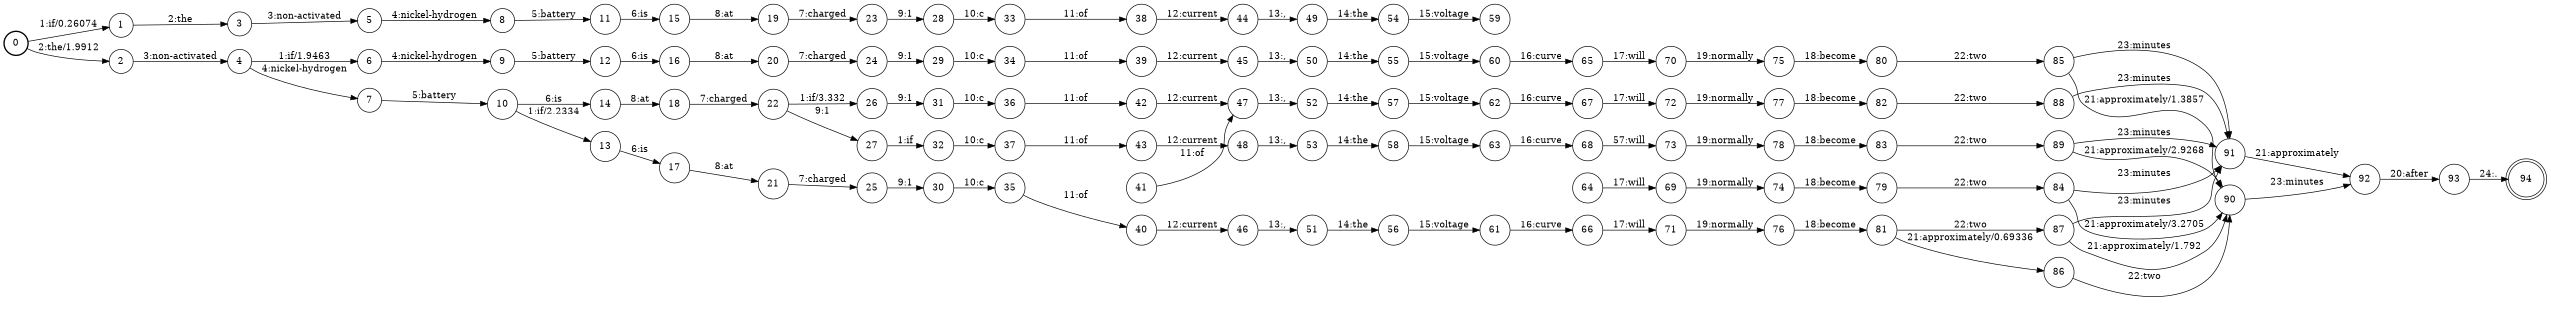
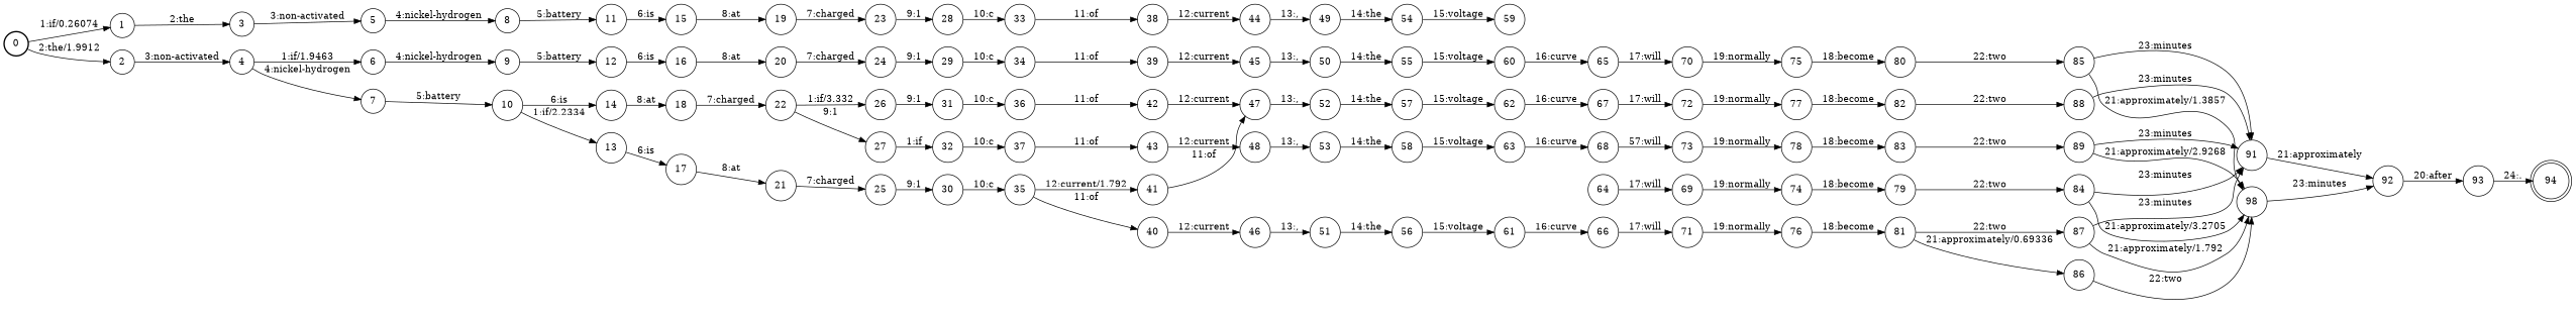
  digraph {
    nodesep=0.25
    rankdir=LR
    ranksep=0.4
    node [fontsize=14 shape=circle style=solid]
    edge [fontsize=14]
    n1 [label=0 style=bold]
    n2 [label=1]
    n3 [label=2]
    n4 [label=3]
    n5 [label=4]
    n6 [label=5]
    n7 [label=6]
    n8 [label=7]
    n9 [label=8]
    n10 [label=9]
    n11 [label=10]
    n12 [label=11]
    n13 [label=12]
    n14 [label=13]
    n15 [label=14]
    n16 [label=15]
    n17 [label=16]
    n18 [label=17]
    n19 [label=18]
    n20 [label=19]
    n21 [label=20]
    n22 [label=21]
    n23 [label=22]
    n24 [label=23]
    n25 [label=24]
    n26 [label=25]
    n27 [label=26]
    n28 [label=27]
    n29 [label=28]
    n30 [label=29]
    n31 [label=30]
    n32 [label=31]
    n33 [label=32]
    n34 [label=33]
    n35 [label=34]
    n36 [label=35]
    n37 [label=36]
    n38 [label=37]
    n39 [label=38]
    n40 [label=39]
    n41 [label=40]
    n42 [label=41]
    n43 [label=42]
    n44 [label=43]
    n45 [label=44]
    n46 [label=45]
    n47 [label=46]
    n48 [label=47]
    n49 [label=48]
    n50 [label=49]
    n51 [label=50]
    n52 [label=51]
    n53 [label=52]
    n54 [label=53]
    n55 [label=54]
    n56 [label=55]
    n57 [label=56]
    n58 [label=57]
    n59 [label=58]
    n60 [label=59]
    n61 [label=60]
    n62 [label=61]
    n63 [label=62]
    n64 [label=63]
    n65 [label=65]
    n66 [label=66]
    n67 [label=67]
    n68 [label=68]
    n69 [label=64]
    n70 [label=69]
    n71 [label=70]
    n72 [label=71]
    n73 [label=72]
    n74 [label=73]
    n75 [label=74]
    n76 [label=75]
    n77 [label=76]
    n78 [label=77]
    n79 [label=78]
    n80 [label=79]
    n81 [label=80]
    n82 [label=81]
    n83 [label=82]
    n84 [label=83]
    n85 [label=84]
    n86 [label=85]
    n87 [label=86]
    n88 [label=87]
    n89 [label=88]
    n90 [label=89]
-   n91 [label=90]
+   n91 [label=98]
    n92 [label=91]
    n93 [label=92]
    n94 [label=93]
    n95 [label=94 shape=doublecircle]
    n1 -> n2 [label="1:if/0.26074"]
    n1 -> n3 [label="2:the/1.9912"]
    n2 -> n4 [label="2:the"]
    n3 -> n5 [label="3:non-activated"]
    n4 -> n6 [label="3:non-activated"]
    n5 -> n7 [label="1:if/1.9463"]
    n5 -> n8 [label="4:nickel-hydrogen"]
    n6 -> n9 [label="4:nickel-hydrogen"]
    n7 -> n10 [label="4:nickel-hydrogen"]
    n8 -> n11 [label="5:battery"]
    n9 -> n12 [label="5:battery"]
    n10 -> n13 [label="5:battery"]
    n11 -> n14 [label="1:if/2.2334"]
    n11 -> n15 [label="6:is"]
    n12 -> n16 [label="6:is"]
    n13 -> n17 [label="6:is"]
    n14 -> n18 [label="6:is"]
    n15 -> n19 [label="8:at"]
    n16 -> n20 [label="8:at"]
    n17 -> n21 [label="8:at"]
    n18 -> n22 [label="8:at"]
    n19 -> n23 [label="7:charged"]
    n20 -> n24 [label="7:charged"]
    n21 -> n25 [label="7:charged"]
    n22 -> n26 [label="7:charged"]
    n23 -> n27 [label="1:if/3.332"]
    n23 -> n28 [label="9:1"]
    n24 -> n29 [label="9:1"]
    n25 -> n30 [label="9:1"]
    n26 -> n31 [label="9:1"]
    n27 -> n32 [label="9:1"]
    n28 -> n33 [label="1:if"]
    n29 -> n34 [label="10:c"]
    n30 -> n35 [label="10:c"]
    n31 -> n36 [label="10:c"]
    n32 -> n37 [label="10:c"]
    n33 -> n38 [label="10:c"]
    n34 -> n39 [label="11:of"]
    n35 -> n40 [label="11:of"]
    n36 -> n41 [label="11:of"]
+   n36 -> n42 [label="12:current/1.792"]
    n37 -> n43 [label="11:of"]
    n38 -> n44 [label="11:of"]
    n39 -> n45 [label="12:current"]
    n40 -> n46 [label="12:current"]
    n41 -> n47 [label="12:current"]
    n42 -> n48 [label="11:of"]
    n43 -> n48 [label="12:current"]
    n44 -> n49 [label="12:current"]
    n45 -> n50 [label="13:,"]
    n46 -> n51 [label="13:,"]
    n47 -> n52 [label="13:,"]
    n48 -> n53 [label="13:,"]
    n49 -> n54 [label="13:,"]
    n50 -> n55 [label="14:the"]
    n51 -> n56 [label="14:the"]
    n52 -> n57 [label="14:the"]
    n53 -> n58 [label="14:the"]
    n54 -> n59 [label="14:the"]
    n55 -> n60 [label="15:voltage"]
    n56 -> n61 [label="15:voltage"]
    n57 -> n62 [label="15:voltage"]
    n58 -> n63 [label="15:voltage"]
    n59 -> n64 [label="15:voltage"]
    n61 -> n65 [label="16:curve"]
    n62 -> n66 [label="16:curve"]
    n63 -> n67 [label="16:curve"]
    n64 -> n68 [label="16:curve"]
    n65 -> n71 [label="17:will"]
    n66 -> n72 [label="17:will"]
    n67 -> n73 [label="17:will"]
    n68 -> n74 [label="57:will"]
    n69 -> n70 [label="17:will"]
    n70 -> n75 [label="19:normally"]
    n71 -> n76 [label="19:normally"]
    n72 -> n77 [label="19:normally"]
    n73 -> n78 [label="19:normally"]
    n74 -> n79 [label="19:normally"]
    n75 -> n80 [label="18:become"]
    n76 -> n81 [label="18:become"]
    n77 -> n82 [label="18:become"]
    n78 -> n83 [label="18:become"]
    n79 -> n84 [label="18:become"]
    n80 -> n85 [label="22:two"]
    n81 -> n86 [label="22:two"]
    n82 -> n87 [label="21:approximately/0.69336"]
    n82 -> n88 [label="22:two"]
    n83 -> n89 [label="22:two"]
    n84 -> n90 [label="22:two"]
    n85 -> n91 [label="21:approximately/3.2705"]
    n85 -> n92 [label="23:minutes"]
    n86 -> n91 [label="21:approximately/1.3857"]
    n86 -> n92 [label="23:minutes"]
    n87 -> n91 [label="22:two"]
    n88 -> n91 [label="21:approximately/1.792"]
    n88 -> n92 [label="23:minutes"]
    n89 -> n92 [label="23:minutes"]
    n90 -> n91 [label="21:approximately/2.9268"]
    n90 -> n92 [label="23:minutes"]
    n91 -> n93 [label="23:minutes"]
    n92 -> n93 [label="21:approximately"]
    n93 -> n94 [label="20:after"]
    n94 -> n95 [label="24:."]
  }
